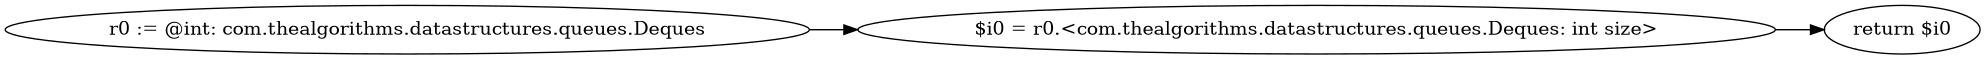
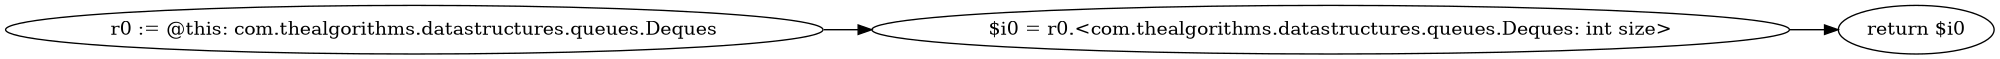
  digraph {
    rankdir=LR
-   "r0 := @this: com.thealgorithms.datastructures.queues.Deques" [label="r0 := @int: com.thealgorithms.datastructures.queues.Deques"]
+   "r0 := @this: com.thealgorithms.datastructures.queues.Deques"
    "$i0 = r0.<com.thealgorithms.datastructures.queues.Deques: int size>"
    "return $i0"
    "r0 := @this: com.thealgorithms.datastructures.queues.Deques" -> "$i0 = r0.<com.thealgorithms.datastructures.queues.Deques: int size>"
    "$i0 = r0.<com.thealgorithms.datastructures.queues.Deques: int size>" -> "return $i0"
  }
